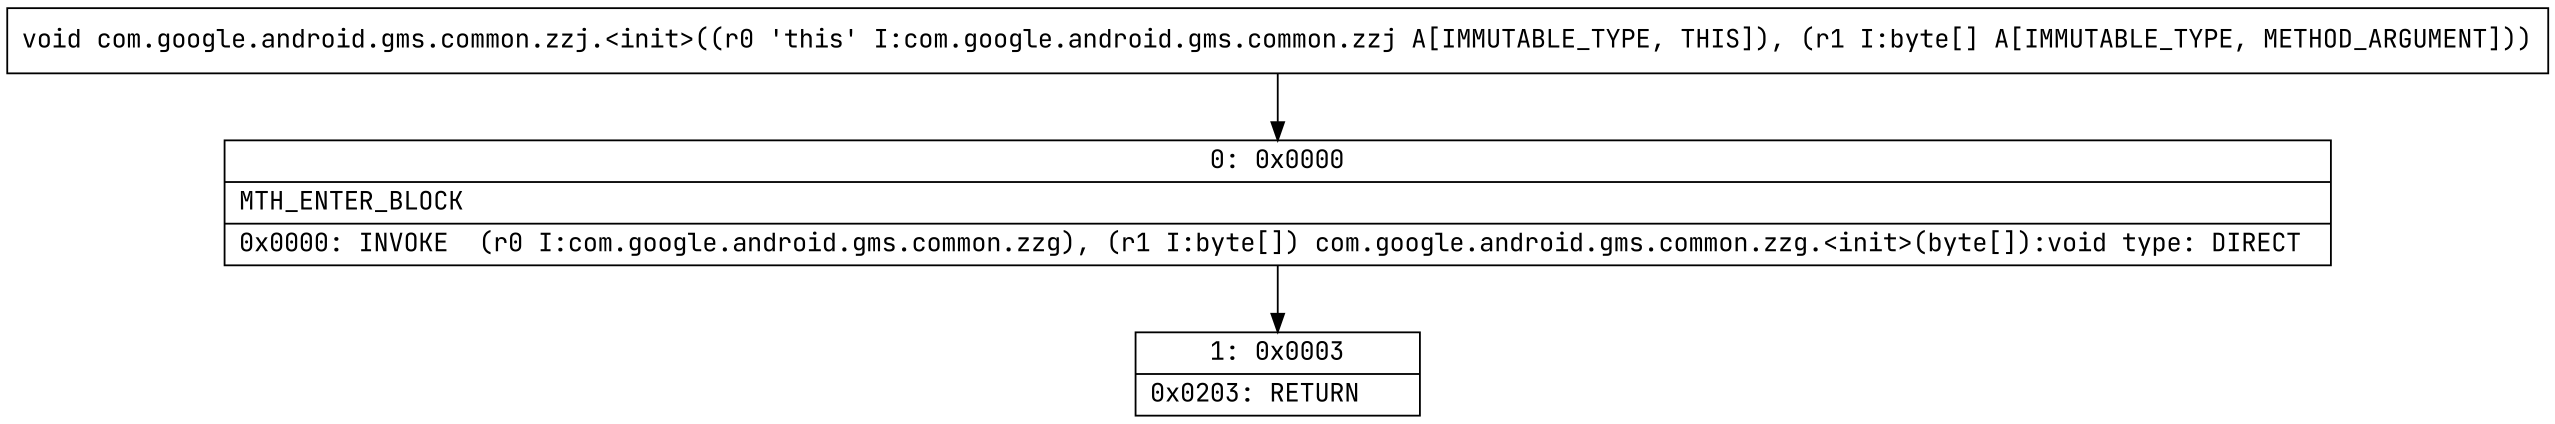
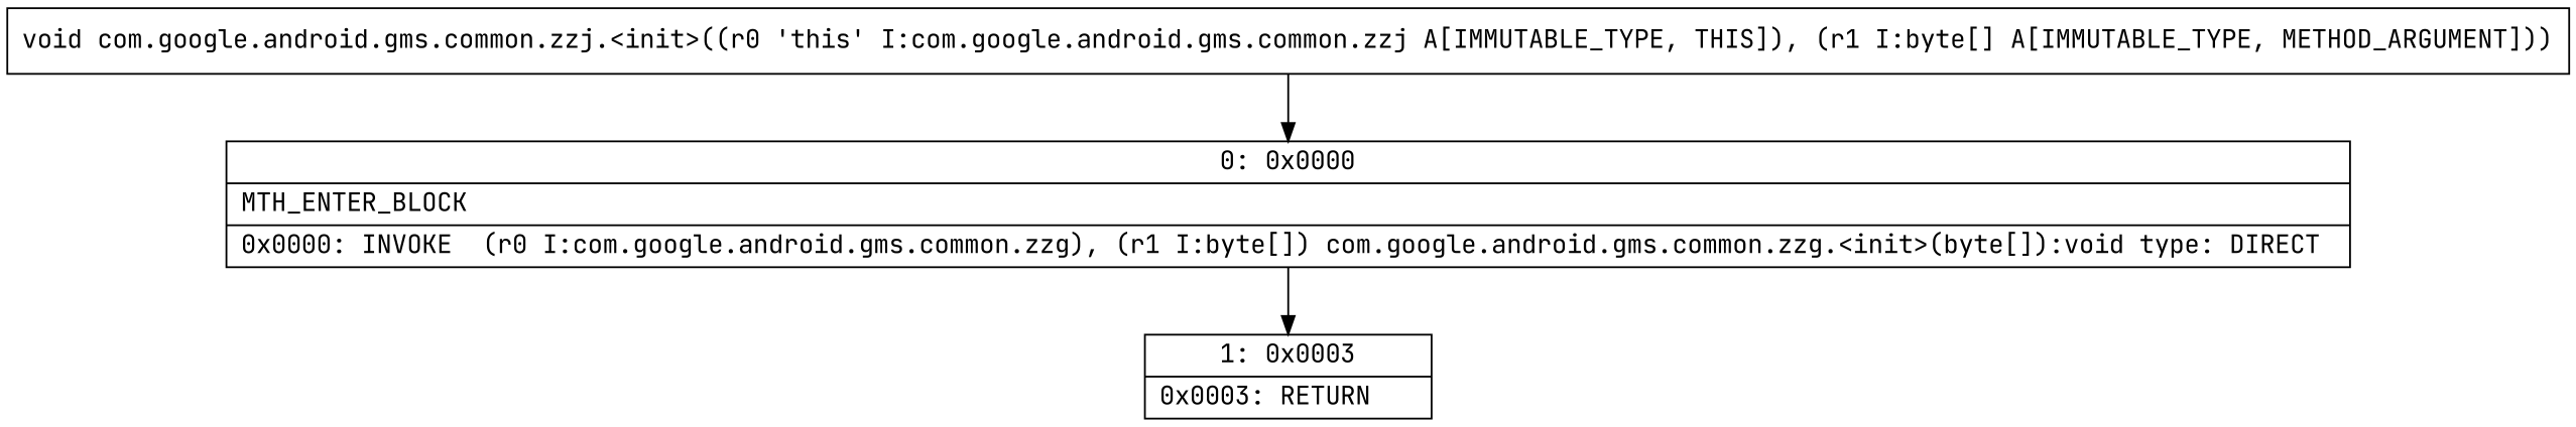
  digraph {
    fontname="JetBrains Mono"
    node [shape=record fontname="JetBrains Mono"]
    edge [fontname="JetBrains Mono"]
    n1 [label="{0\:\ 0x0000|MTH_ENTER_BLOCK\l|0x0000: INVOKE  (r0 I:com.google.android.gms.common.zzg), (r1 I:byte[]) com.google.android.gms.common.zzg.\<init\>(byte[]):void type: DIRECT \l}"]
-   n2 [label="{1\:\ 0x0003|0x0203: RETURN   \l}"]
+   n2 [label="{1\:\ 0x0003|0x0003: RETURN   \l}"]
    n3 [label="{void com.google.android.gms.common.zzj.\<init\>((r0 'this' I:com.google.android.gms.common.zzj A[IMMUTABLE_TYPE, THIS]), (r1 I:byte[] A[IMMUTABLE_TYPE, METHOD_ARGUMENT])) }"]
    n1 -> n2
    n3 -> n1
  }
